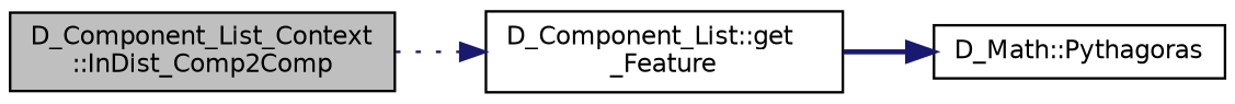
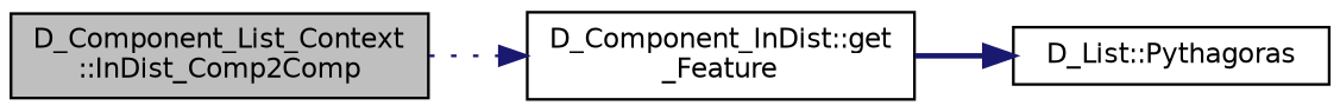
  digraph {
    rankdir=LR
    node [color=black fillcolor=white fontname=Helvetica fontsize=10 shape=record style=filled]
    edge [color=midnightblue fontname=Helvetica fontsize=10 labelfontname=Helvetica labelfontsize=10]
    n1 [fillcolor=grey75 fontcolor=black height=0.2 label="D_Component_List_Context\l::InDist_Comp2Comp" width=0.4]
-   n2 [height=0.2 label="D_Component_List::get\l_Feature" width=0.4]
-   n3 [height=0.2 label="D_Math::Pythagoras" width=0.4]
+   n2 [height=0.2 label="D_Component_InDist::get\l_Feature" width=0.4]
+   n3 [height=0.2 label="D_List::Pythagoras" width=0.4]
    n1 -> n2 [style=dotted]
    n2 -> n3 [style=bold]
  }
